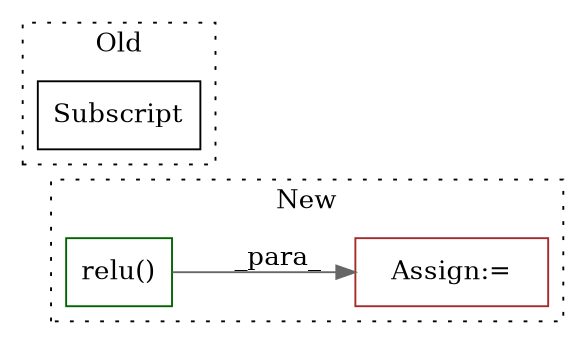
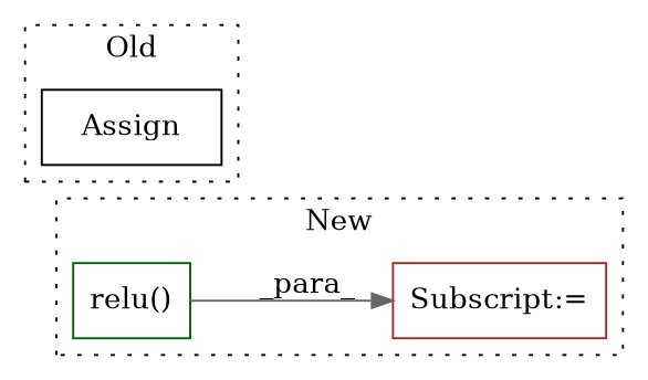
  digraph {
    rankdir=LR
    node [shape=box]
    n1 [a=75 l="7,1" label="relu()" s="46021,46038" color=darkgreen]
-   n2 [a=68 l=3 label="Assign:=" s=46618 color=brown]
-   n3 [a=63 l="39,0" label=Subscript s="37331,0" color=black]
+   n2 [a=68 l=3 label="Subscript:=" s=46618 color=brown]
+   n3 [a=63 l="39,0" label=Assign s="37331,0" color=black]
    subgraph cluster_1 {
      label=New
      style=dotted
      n1
      n2
    }
    subgraph cluster_2 {
      label=Old
      style=dotted
      n3
    }
    n1 -> n2 [label=_para_ color=gray40]
  }
